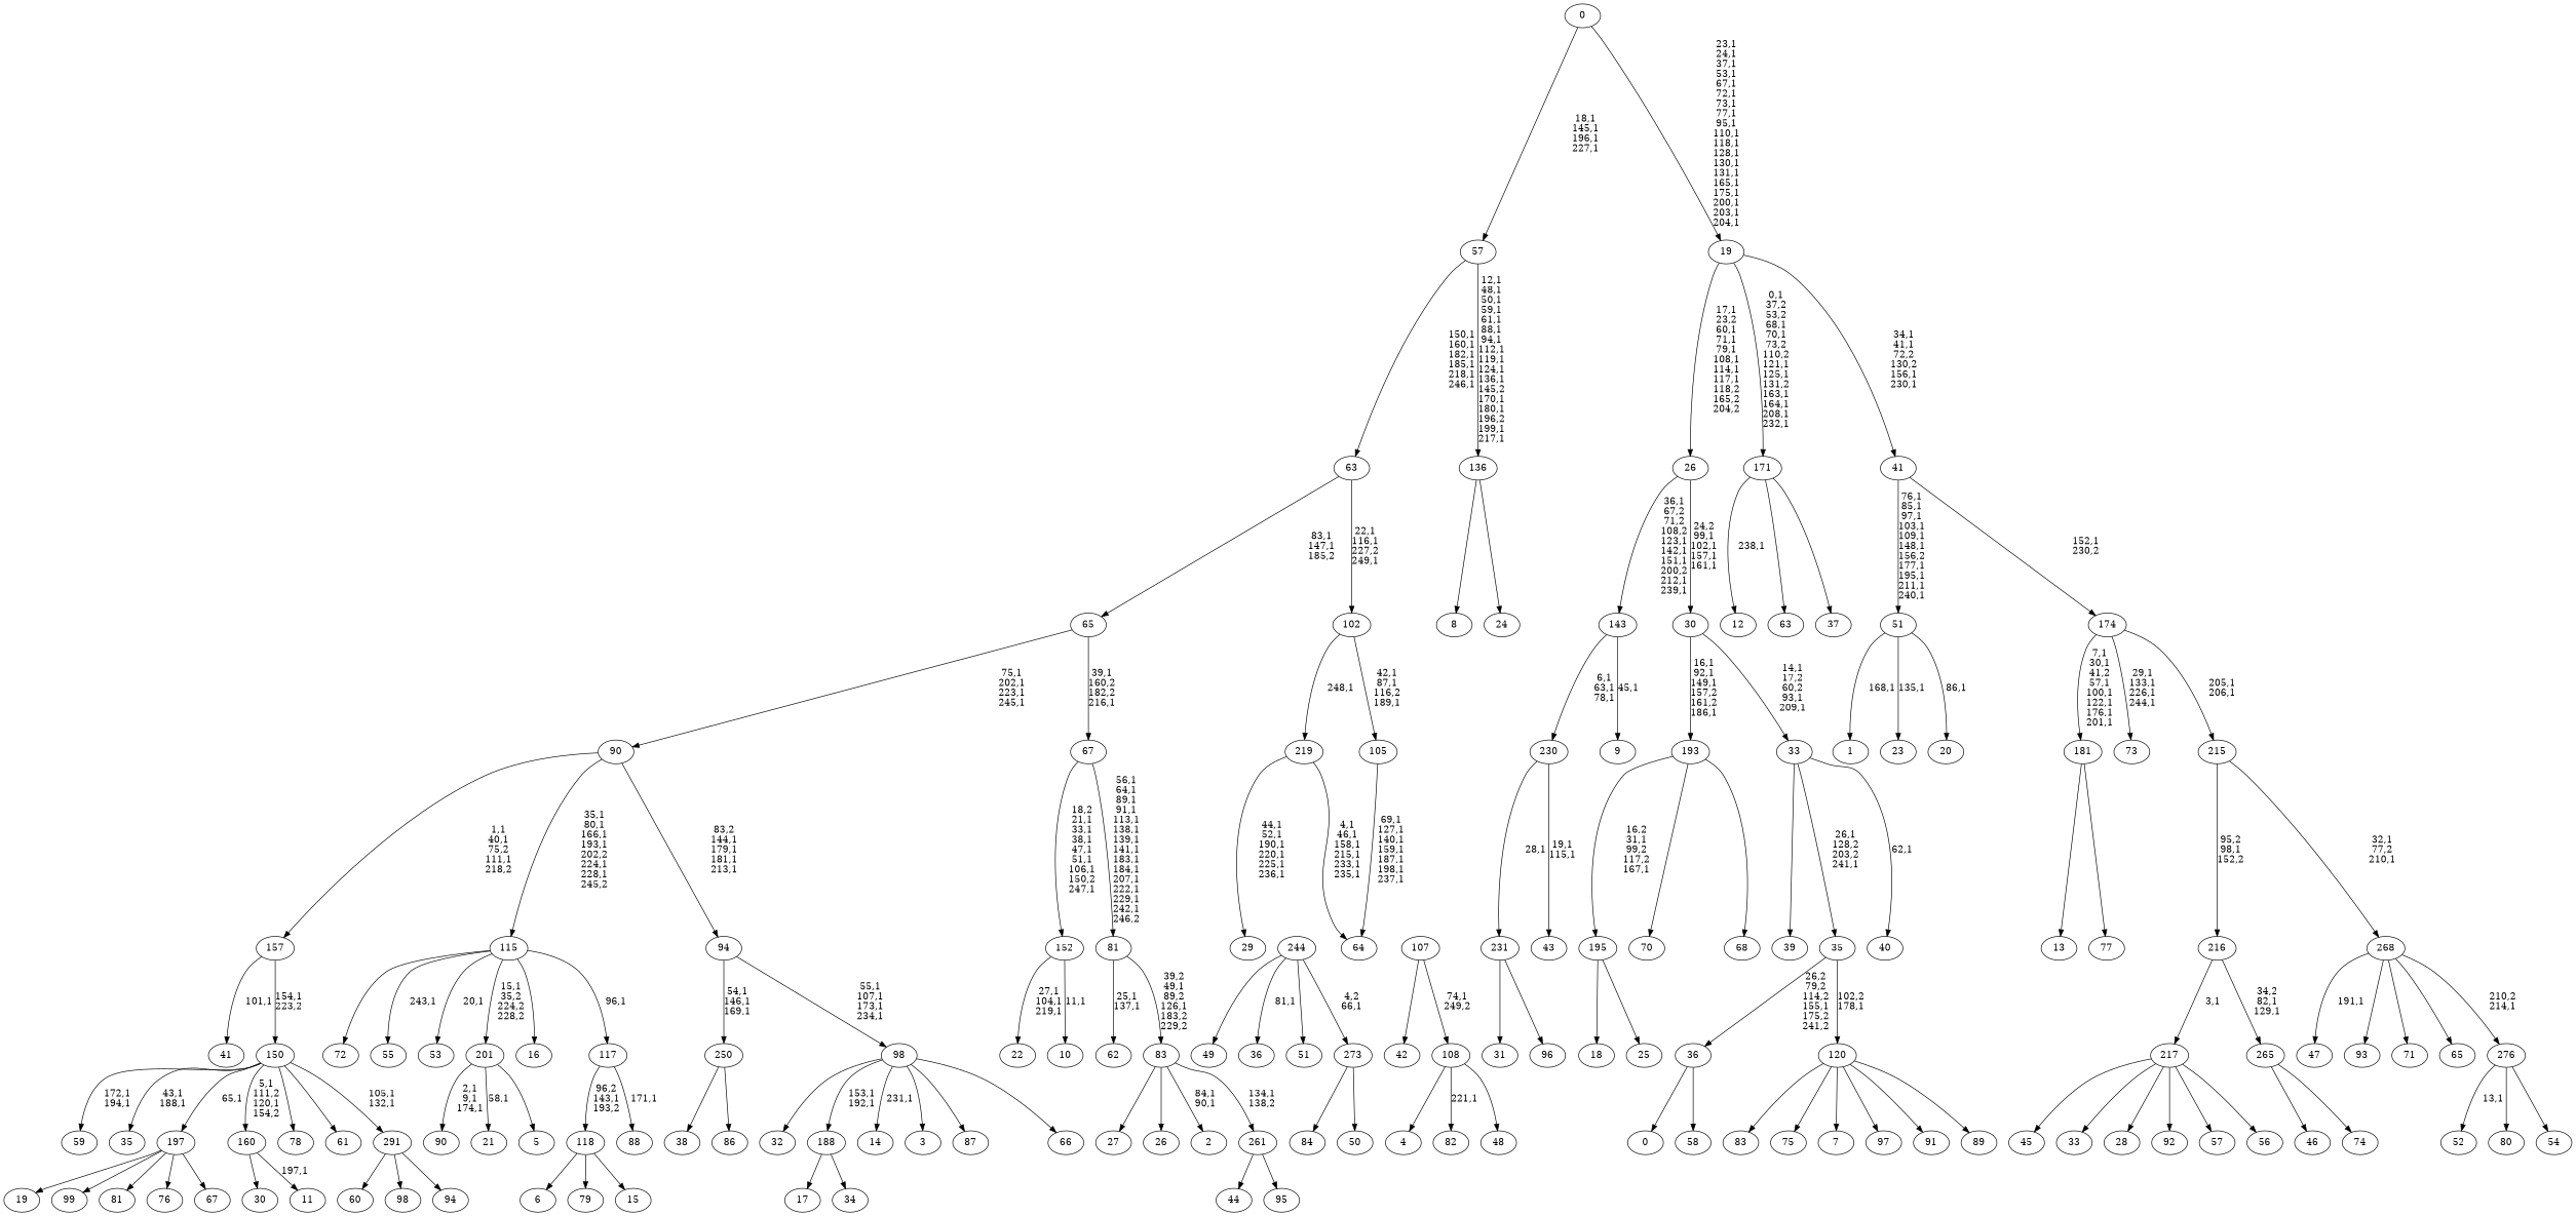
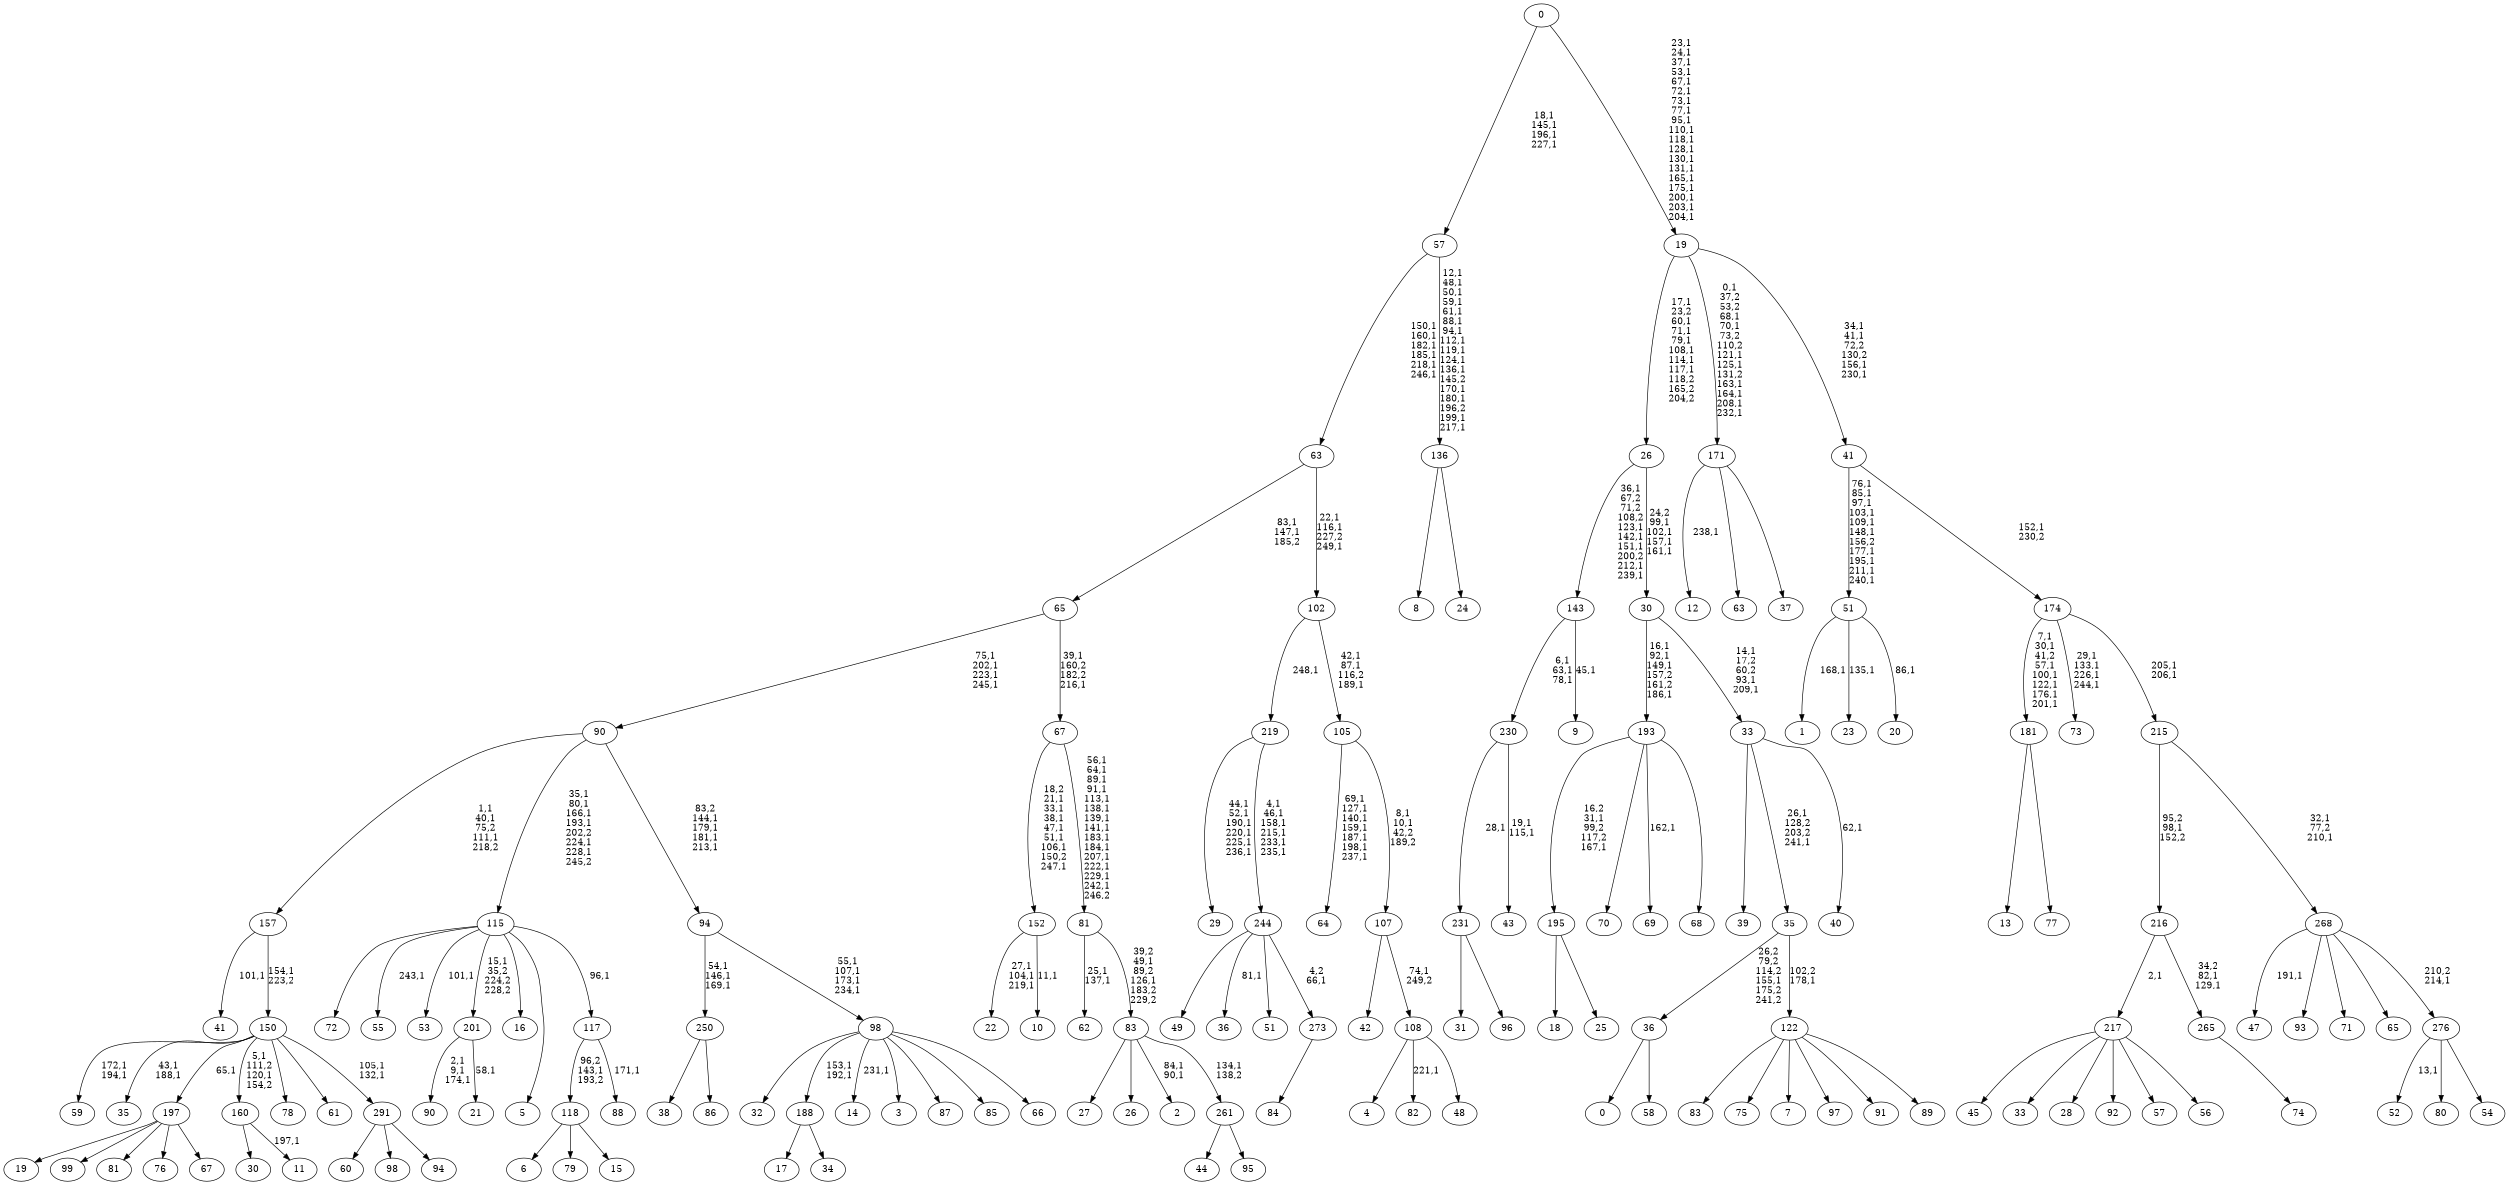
  digraph {
    n1 [label=99]
    n2 [label=98]
    n3 [label=97]
    n4 [label=96]
    n5 [label=95]
    n6 [label=94]
    n7 [label=93]
    n8 [label=92]
    n9 [label=91]
    n10 [label=90]
    n11 [label=89]
    n12 [label=88]
    n13 [label=87]
    n14 [label=86]
+   n15 [label=85]
    n16 [label=84]
    n17 [label=83]
    n18 [label=82]
    n19 [label=81]
    n20 [label=80]
    n21 [label=79]
    n22 [label=78]
    n23 [label=77]
    n24 [label=76]
    n25 [label=75]
    n26 [label=74]
    n27 [label=73]
    n28 [label=72]
    n29 [label=71]
    n30 [label=70]
+   n31 [label=69]
    n32 [label=68]
    n33 [label=67]
    n34 [label=66]
    n35 [label=65]
    n36 [label=64]
    n37 [label=63]
    n38 [label=62]
    n39 [label=61]
    n40 [label=60]
    291
    n42 [label=59]
    n43 [label=58]
    n44 [label=57]
    n45 [label=56]
    n46 [label=55]
    n47 [label=54]
    n48 [label=53]
    n49 [label=52]
    276
    n51 [label=51]
-   n52 [label=50]
    273
    n54 [label=49]
    n55 [label=48]
    n56 [label=47]
    268
-   n58 [label=46]
    265
    n60 [label=45]
    n61 [label=44]
    261
    n63 [label=43]
    n64 [label=42]
    n65 [label=41]
    n66 [label=40]
    n67 [label=39]
    n68 [label=38]
    250
    n70 [label=37]
    n71 [label=36]
    244
    n73 [label=35]
    n74 [label=34]
    n75 [label=33]
    n76 [label=32]
    n77 [label=31]
    231
    230
    n80 [label=30]
    n81 [label=29]
    219
    n83 [label=28]
    217
    216
    215
    n87 [label=27]
    n88 [label=26]
    n89 [label=25]
    n90 [label=24]
    n91 [label=23]
    n92 [label=22]
    n93 [label=21]
    201
    n95 [label=20]
    n96 [label=19]
    197
    n98 [label=18]
    195
    193
    n101 [label=17]
    188
    n103 [label=16]
    n104 [label=15]
    n105 [label=14]
    n106 [label=13]
    181
    174
    n109 [label=12]
    171
    n111 [label=11]
    160
    n113 [label=150]
    157
    n115 [label=10]
    152
    n117 [label=9]
    143
    n119 [label=8]
    136
    n121 [label=7]
-   120
+   120 [label=122]
    n123 [label=6]
    118
    117
    n126 [label=5]
    115
    n128 [label=4]
    108
    107
    105
    102
    n133 [label=3]
    98
    94
    90
    n137 [label=2]
    83
    81
    67
    65
    63
    57
    n144 [label=1]
    51
    41
    n147 [label=0]
    36
    35
    33
    30
    26
    19
    0
    291 -> n2
    291 -> n6
    291 -> n40
    276 -> n20
    276 -> n47
    276 -> n49 [label="13,1"]
    273 -> n16
-   273 -> n52
    268 -> n7
    268 -> n29
    268 -> n35
    268 -> 276 [label="210,2\n214,1"]
    268 -> n56 [label="191,1"]
    265 -> n26
-   265 -> n58
    261 -> n5
    261 -> n61
    250 -> n14
    250 -> n68
    244 -> n51
    244 -> 273 [label="4,2\n66,1"]
    244 -> n54
    244 -> n71 [label="81,1"]
    231 -> n4
    231 -> n77
    230 -> n63 [label="19,1\n115,1"]
    230 -> 231 [label="28,1"]
-   219 -> n36 [label="4,1\n46,1\n158,1\n215,1\n233,1\n235,1"]
+   219 -> 244 [label="4,1\n46,1\n158,1\n215,1\n233,1\n235,1"]
    219 -> n81 [label="44,1\n52,1\n190,1\n220,1\n225,1\n236,1"]
    217 -> n8
    217 -> n44
    217 -> n45
    217 -> n60
    217 -> n75
    217 -> n83
    216 -> 265 [label="34,2\n82,1\n129,1"]
-   216 -> 217 [label="3,1"]
+   216 -> 217 [label="2,1"]
    215 -> 268 [label="32,1\n77,2\n210,1"]
    215 -> 216 [label="95,2\n98,1\n152,2"]
    201 -> n10 [label="2,1\n9,1\n174,1"]
    201 -> n93 [label="58,1"]
    197 -> n1
    197 -> n19
    197 -> n24
    197 -> n33
    197 -> n96
    195 -> n89
    195 -> n98
    193 -> n30
+   193 -> n31 [label="162,1"]
    193 -> n32
    193 -> 195 [label="16,2\n31,1\n99,2\n117,2\n167,1"]
    188 -> n74
    188 -> n101
    181 -> n23
    181 -> n106
    174 -> n27 [label="29,1\n133,1\n226,1\n244,1"]
    174 -> 215 [label="205,1\n206,1"]
    174 -> 181 [label="7,1\n30,1\n41,2\n57,1\n100,1\n122,1\n176,1\n201,1"]
    171 -> n37
    171 -> n70
    171 -> n109 [label="238,1"]
    160 -> n80
    160 -> n111 [label="197,1"]
    n113 -> n22
    n113 -> n39
    n113 -> 291 [label="105,1\n132,1"]
    n113 -> n42 [label="172,1\n194,1"]
    n113 -> n73 [label="43,1\n188,1"]
    n113 -> 197 [label="65,1"]
    n113 -> 160 [label="5,1\n111,2\n120,1\n154,2"]
    157 -> n65 [label="101,1"]
    157 -> n113 [label="154,1\n223,2"]
    152 -> n92 [label="27,1\n104,1\n219,1"]
    152 -> n115 [label="11,1"]
    143 -> 230 [label="6,1\n63,1\n78,1"]
    143 -> n117 [label="45,1"]
    136 -> n90
    136 -> n119
    120 -> n3
    120 -> n9
    120 -> n11
    120 -> n17
    120 -> n25
    120 -> n121
    118 -> n21
    118 -> n104
    118 -> n123
    117 -> n12 [label="171,1"]
    117 -> 118 [label="96,2\n143,1\n193,2"]
    115 -> n28
    115 -> n46 [label="243,1"]
-   115 -> n48 [label="20,1"]
+   115 -> n48 [label="101,1"]
    115 -> 201 [label="15,1\n35,2\n224,2\n228,2"]
    115 -> n103
    115 -> 117 [label="96,1"]
-   201 -> n126
+   115 -> n126
    108 -> n18 [label="221,1"]
    108 -> n55
    108 -> n128
    107 -> n64
    107 -> 108 [label="74,1\n249,2"]
    105 -> n36 [label="69,1\n127,1\n140,1\n159,1\n187,1\n198,1\n237,1"]
+   105 -> 107 [label="8,1\n10,1\n42,2\n189,2"]
    102 -> 219 [label="248,1"]
    102 -> 105 [label="42,1\n87,1\n116,2\n189,1"]
    98 -> n13
+   98 -> n15
    98 -> n34
    98 -> n76
    98 -> 188 [label="153,1\n192,1"]
    98 -> n105 [label="231,1"]
    98 -> n133
    94 -> 250 [label="54,1\n146,1\n169,1"]
    94 -> 98 [label="55,1\n107,1\n173,1\n234,1"]
    90 -> 157 [label="1,1\n40,1\n75,2\n111,1\n218,2"]
    90 -> 115 [label="35,1\n80,1\n166,1\n193,1\n202,2\n224,1\n228,1\n245,2"]
    90 -> 94 [label="83,2\n144,1\n179,1\n181,1\n213,1"]
    83 -> 261 [label="134,1\n138,2"]
    83 -> n87
    83 -> n88
    83 -> n137 [label="84,1\n90,1"]
    81 -> n38 [label="25,1\n137,1"]
    81 -> 83 [label="39,2\n49,1\n89,2\n126,1\n183,2\n229,2"]
    67 -> 152 [label="18,2\n21,1\n33,1\n38,1\n47,1\n51,1\n106,1\n150,2\n247,1"]
    67 -> 81 [label="56,1\n64,1\n89,1\n91,1\n113,1\n138,1\n139,1\n141,1\n183,1\n184,1\n207,1\n222,1\n229,1\n242,1\n246,2"]
    65 -> 90 [label="75,1\n202,1\n223,1\n245,1"]
    65 -> 67 [label="39,1\n160,2\n182,2\n216,1"]
    63 -> 102 [label="22,1\n116,1\n227,2\n249,1"]
    63 -> 65 [label="83,1\n147,1\n185,2"]
    57 -> 136 [label="12,1\n48,1\n50,1\n59,1\n61,1\n88,1\n94,1\n112,1\n119,1\n124,1\n136,1\n145,2\n170,1\n180,1\n196,2\n199,1\n217,1"]
    57 -> 63 [label="150,1\n160,1\n182,1\n185,1\n218,1\n246,1"]
    51 -> n91 [label="135,1"]
    51 -> n95 [label="86,1"]
    51 -> n144 [label="168,1"]
    41 -> 174 [label="152,1\n230,2"]
    41 -> 51 [label="76,1\n85,1\n97,1\n103,1\n109,1\n148,1\n156,2\n177,1\n195,1\n211,1\n240,1"]
    36 -> n43
    36 -> n147
    35 -> 120 [label="102,2\n178,1"]
    35 -> 36 [label="26,2\n79,2\n114,2\n155,1\n175,2\n241,2"]
    33 -> n66 [label="62,1"]
    33 -> n67
    33 -> 35 [label="26,1\n128,2\n203,2\n241,1"]
    30 -> 193 [label="16,1\n92,1\n149,1\n157,2\n161,2\n186,1"]
    30 -> 33 [label="14,1\n17,2\n60,2\n93,1\n209,1"]
    26 -> 143 [label="36,1\n67,2\n71,2\n108,2\n123,1\n142,1\n151,1\n200,2\n212,1\n239,1"]
    26 -> 30 [label="24,2\n99,1\n102,1\n157,1\n161,1"]
    19 -> 171 [label="0,1\n37,2\n53,2\n68,1\n70,1\n73,2\n110,2\n121,1\n125,1\n131,2\n163,1\n164,1\n208,1\n232,1"]
    19 -> 41 [label="34,1\n41,1\n72,2\n130,2\n156,1\n230,1"]
    19 -> 26 [label="17,1\n23,2\n60,1\n71,1\n79,1\n108,1\n114,1\n117,1\n118,2\n165,2\n204,2"]
    0 -> 57 [label="18,1\n145,1\n196,1\n227,1"]
    0 -> 19 [label="23,1\n24,1\n37,1\n53,1\n67,1\n72,1\n73,1\n77,1\n95,1\n110,1\n118,1\n128,1\n130,1\n131,1\n165,1\n175,1\n200,1\n203,1\n204,1"]
  }
